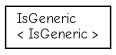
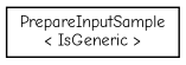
  digraph {
    rankdir=LR
    fontname="Comic Neue"
-   n1 [color=black fillcolor=white fontname="Comic Neue" fontsize=10 height=0.2 label="IsGeneric\l\< IsGeneric \>" shape=record style=filled width=0.4]
+   n1 [color=black fillcolor=white fontname="Comic Neue" fontsize=10 height=0.2 label="PrepareInputSample\l\< IsGeneric \>" shape=record style=filled width=0.4]
  }
